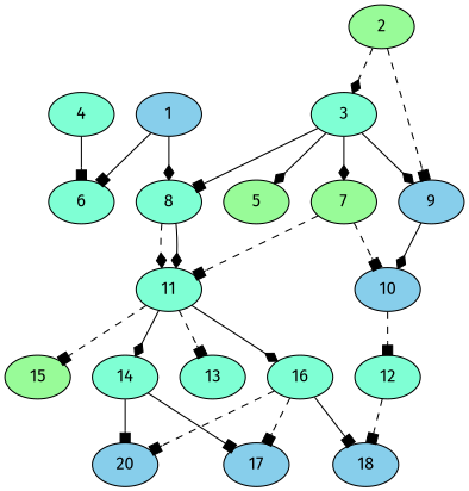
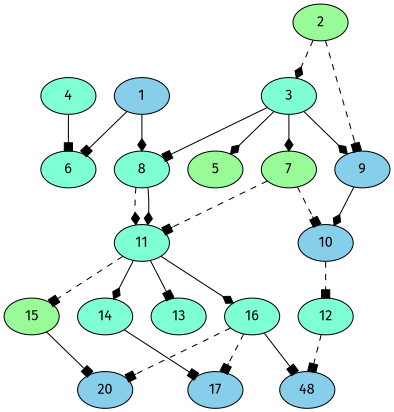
  digraph {
    fontname="Fira Sans"
    node [alpha=0.08 fillcolor=aquamarine fontname="Fira Sans" style=filled]
    edge [arrowhead=box fontname="Fira Sans" style=solid]
    1 [alpha=0.17 expect_size=45791232 fillcolor=skyblue]
    6 [alpha=0.04 expect_size=47928320]
    8 [alpha=0.12 expect_size=32133120]
    11 [expect_size=12616704]
    10 [alpha=0.02 expect_size=13236224 fillcolor=skyblue]
    12 [alpha=0.09 expect_size=5800960]
    13 [alpha=0.18 expect_size=11858944]
    14 [alpha=0.19 expect_size=23725056]
    15 [alpha=0.18 expect_size=14720000 fillcolor=palegreen]
    16 [alpha=0.05 expect_size=34159616]
    2 [alpha=0.03 expect_size=42570752 fillcolor=palegreen]
    9 [alpha=0.03 expect_size=19210240 fillcolor=skyblue]
    3 [alpha=0.05 expect_size=48048128]
    5 [expect_size=43027456 fillcolor=palegreen]
    7 [expect_size=31347712 fillcolor=palegreen]
    4 [alpha=0.16 expect_size=15641600]
-   18 [alpha=0.01 expect_size=14534656 fillcolor=skyblue]
+   18 [alpha=0.01 expect_size=14534656 fillcolor=skyblue label=48]
    17 [alpha=0.05 expect_size=43143168 fillcolor=skyblue]
    20 [expect_size=50018304 fillcolor=skyblue]
    1 -> 6
    1 -> 8 [arrowhead=diamond]
    8 -> 11 [arrowhead=diamond style=dashed]
    8 -> 11 [arrowhead=diamond]
-   11 -> 13 [style=dashed]
+   11 -> 13
    11 -> 14 [arrowhead=diamond]
    11 -> 15 [style=dashed]
    11 -> 16 [arrowhead=diamond]
    10 -> 12 [style=dashed]
    12 -> 18 [style=dashed]
    14 -> 17
-   14 -> 20
+   15 -> 20
    16 -> 18
    16 -> 17 [style=dashed]
    16 -> 20 [style=dashed]
    2 -> 9 [style=dashed]
    2 -> 3 [arrowhead=diamond style=dashed]
    9 -> 10 [arrowhead=diamond]
    3 -> 8
    3 -> 9 [arrowhead=diamond]
    3 -> 5 [arrowhead=diamond]
    3 -> 7 [arrowhead=diamond]
    7 -> 11 [style=dashed]
    7 -> 10 [style=dashed]
    4 -> 6
  }
